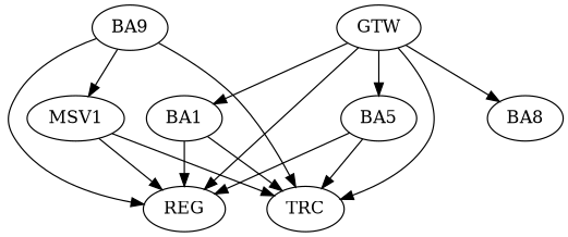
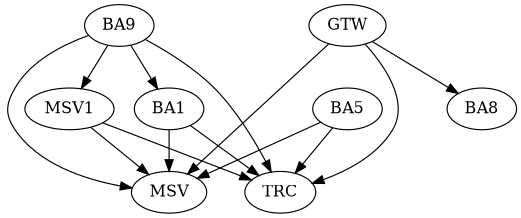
  strict digraph {
    n1 [label=BA1]
-   n2 [label=REG]
+   n2 [label=MSV]
    n3 [label=TRC]
    n4 [label=BA9]
    n5 [label=MSV1]
    n6 [label=BA5]
    n7 [label=BA8]
    n8 [label=GTW]
    n1 -> n2
    n1 -> n3
-   n8 -> n1
+   n4 -> n1
    n4 -> n2
    n4 -> n3
    n4 -> n5
    n5 -> n2
    n5 -> n3
    n6 -> n2
    n6 -> n3
    n8 -> n2
    n8 -> n3
-   n8 -> n6
    n8 -> n7
  }
